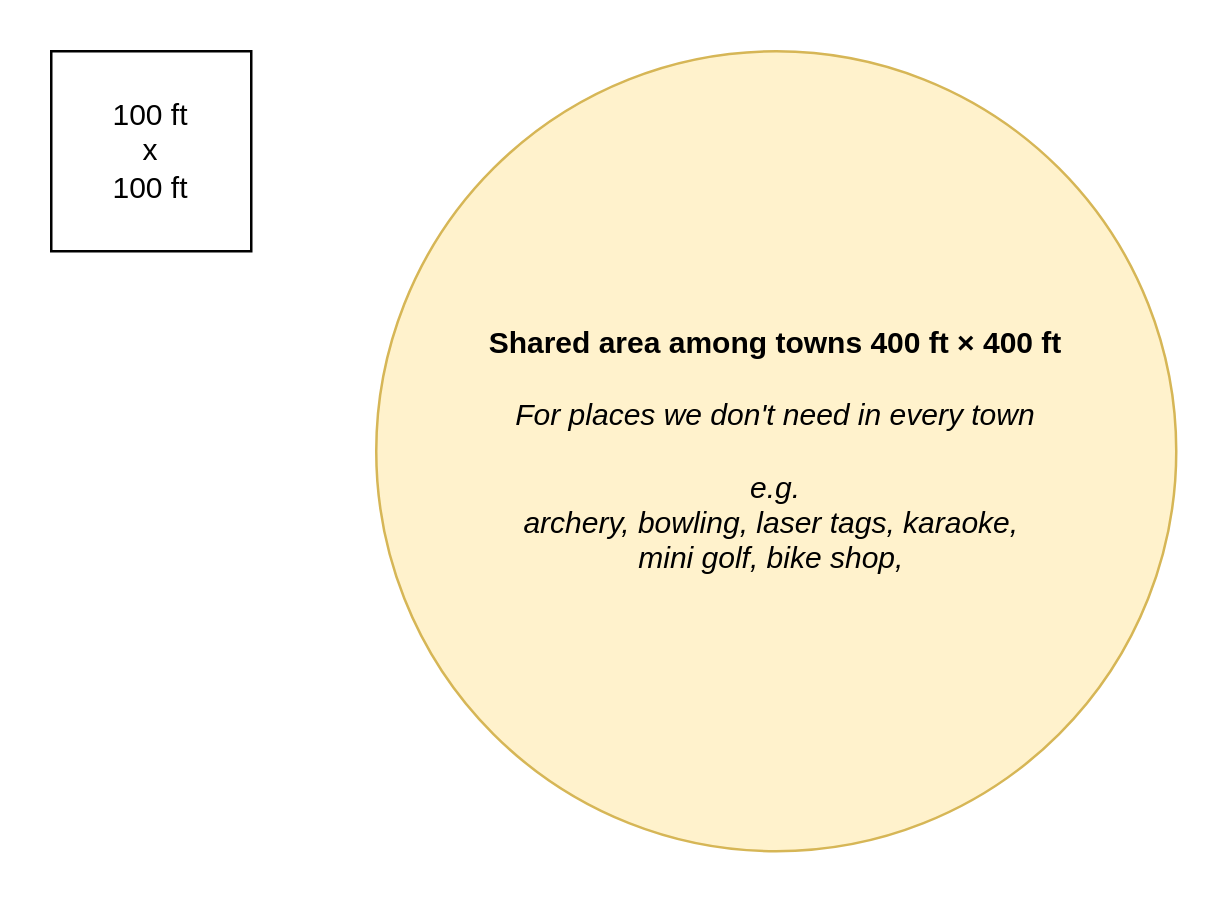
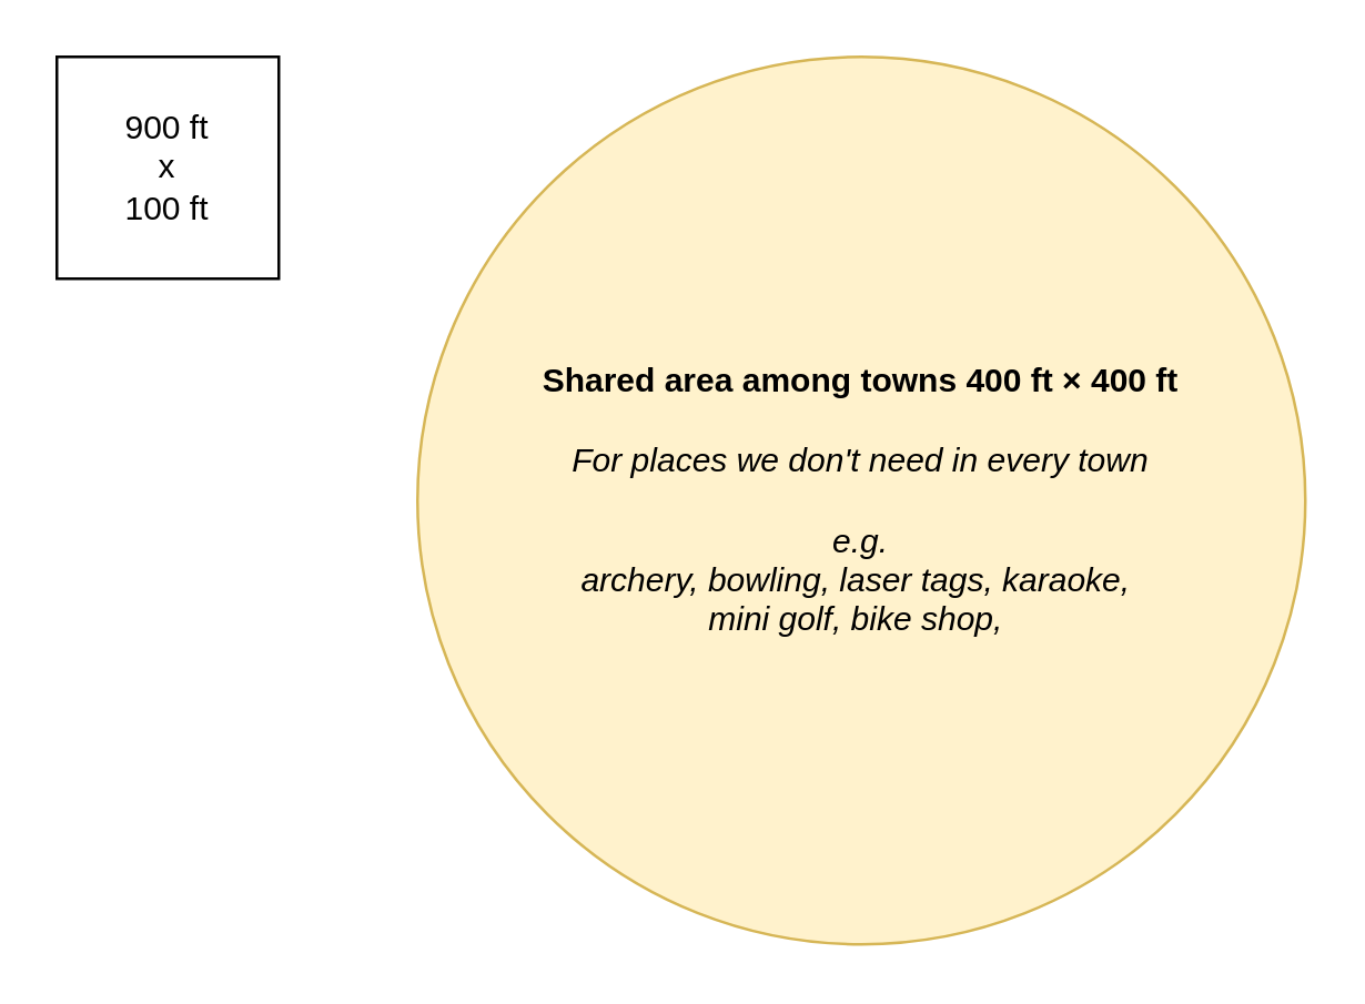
  <mxCell id="0" />
  <mxCell id="1" parent="0" />
  <mxCell id="2" value="&lt;b&gt;Shared area among towns 400 ft × 400 ft&lt;/b&gt;&lt;br&gt;&lt;i style=&quot;&quot;&gt;&lt;br&gt;For places we don't need in every town&lt;br&gt;&lt;br&gt;e.g.&lt;br&gt;archery, bowling, laser tags, karaoke,&amp;nbsp;&lt;br&gt;mini golf, bike shop,&amp;nbsp;&lt;br&gt;&lt;/i&gt;" style="ellipse;whiteSpace=wrap;html=1;imageWidth=72;fillColor=#fff2cc;strokeColor=#d6b656;" parent="1" vertex="1"><mxGeometry x="150" y="20" width="320" height="320" as="geometry" /></mxCell>
- <mxCell id="3" value="100 ft&lt;br&gt;x&lt;br&gt;100 ft" style="whiteSpace=wrap;html=1;aspect=fixed;" parent="1" vertex="1"><mxGeometry x="20" y="20" width="80" height="80" as="geometry" /></mxCell>
+ <mxCell id="3" value="900 ft&lt;br&gt;x&lt;br&gt;100 ft" style="whiteSpace=wrap;html=1;aspect=fixed;" parent="1" vertex="1"><mxGeometry x="20" y="20" width="80" height="80" as="geometry" /></mxCell>
